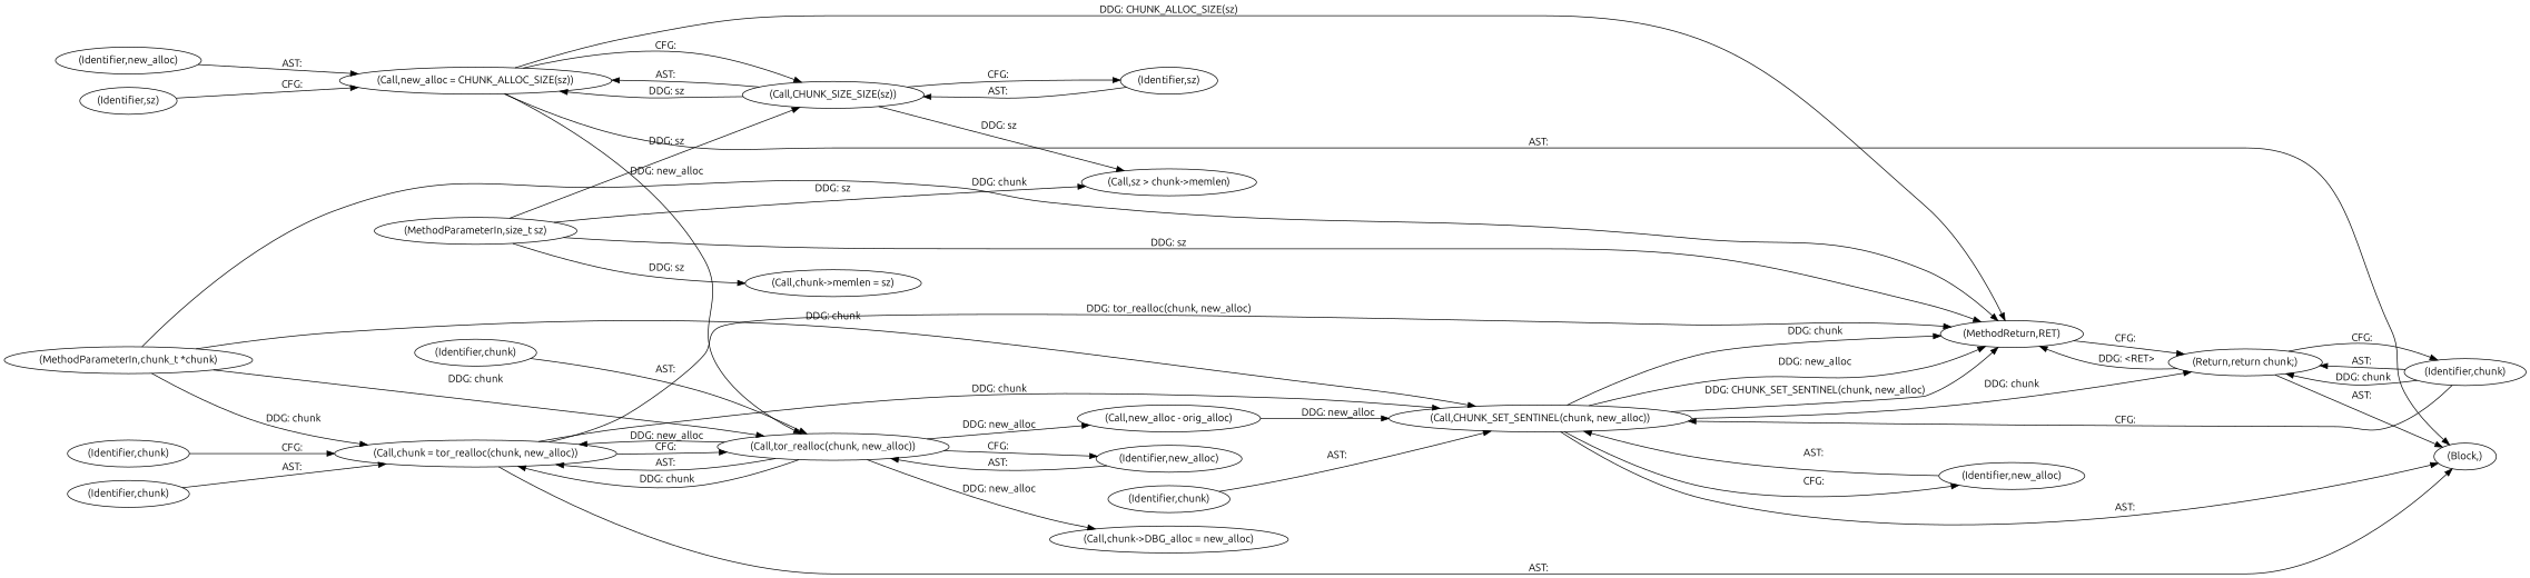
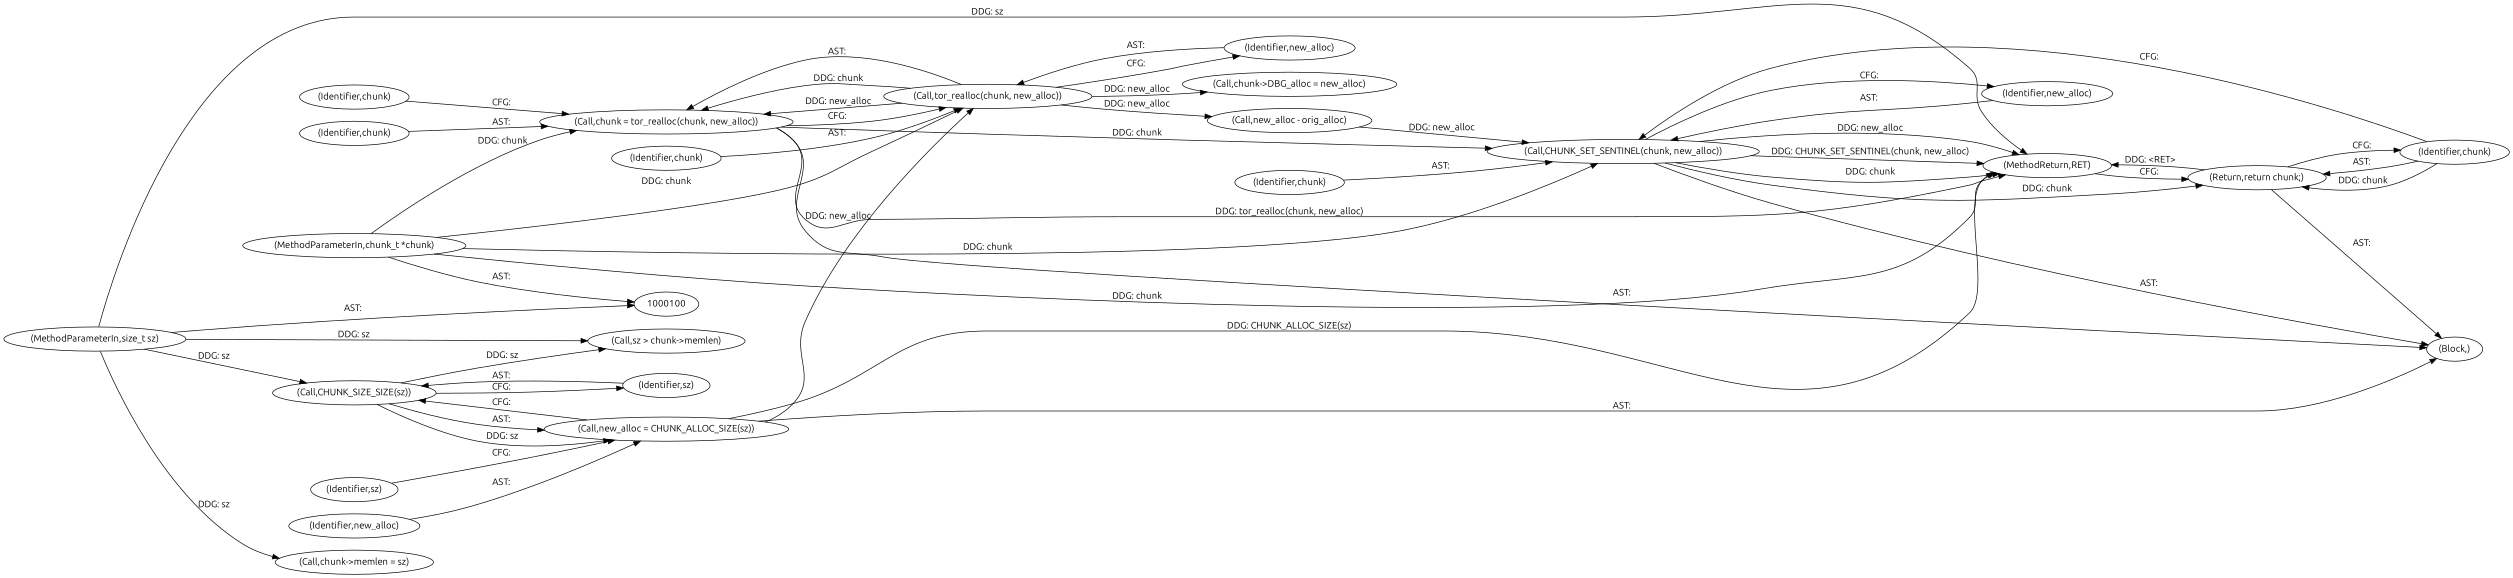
  digraph {
    fontname=Ubuntu
    rankdir=LR
    node [fontname=Ubuntu]
    edge [fontname=Ubuntu]
    n1 [label="(Call,chunk = tor_realloc(chunk, new_alloc))"]
    n2 [label="(Call,tor_realloc(chunk, new_alloc))"]
    n3 [label="(Call,CHUNK_SET_SENTINEL(chunk, new_alloc))"]
    n4 [label="(Block,)"]
    n5 [label="(MethodReturn,RET)"]
    n6 [label="(Call,chunk->DBG_alloc = new_alloc)"]
    n7 [label="(Call,new_alloc - orig_alloc)"]
    n8 [label="(Identifier,new_alloc)"]
    n9 [label="(Return,return chunk;)"]
    n10 [label="(Identifier,new_alloc)"]
    n11 [label="(MethodParameterIn,chunk_t *chunk)"]
+   1000100
    n13 [label="(Identifier,chunk)"]
    n14 [label="(Call,new_alloc = CHUNK_ALLOC_SIZE(sz))"]
    n15 [label="(Call,CHUNK_SIZE_SIZE(sz))"]
    n16 [label="(Call,sz > chunk->memlen)"]
    n17 [label="(Identifier,sz)"]
    n18 [label="(MethodParameterIn,size_t sz)"]
    n19 [label="(Call,chunk->memlen = sz)"]
    n20 [label="(Identifier,chunk)"]
    n21 [label="(Identifier,chunk)"]
    n22 [label="(Identifier,chunk)"]
    n23 [label="(Identifier,new_alloc)"]
    n24 [label="(Identifier,chunk)"]
    n25 [label="(Identifier,sz)"]
    n1 -> n2 [label="CFG: "]
    n1 -> n3 [label="DDG: chunk"]
    n1 -> n4 [label="AST: "]
    n1 -> n5 [label="DDG: tor_realloc(chunk, new_alloc)"]
    n2 -> n1 [label="AST: "]
    n2 -> n1 [label="DDG: chunk"]
    n2 -> n1 [label="DDG: new_alloc"]
    n2 -> n6 [label="DDG: new_alloc"]
    n2 -> n7 [label="DDG: new_alloc"]
    n2 -> n8 [label="CFG: "]
    n3 -> n4 [label="AST: "]
    n3 -> n5 [label="DDG: chunk"]
    n3 -> n5 [label="DDG: new_alloc"]
    n3 -> n5 [label="DDG: CHUNK_SET_SENTINEL(chunk, new_alloc)"]
    n3 -> n9 [label="DDG: chunk"]
    n3 -> n10 [label="CFG: "]
    n5 -> n9 [label="CFG: "]
    n7 -> n3 [label="DDG: new_alloc"]
    n8 -> n2 [label="AST: "]
    n9 -> n4 [label="AST: "]
    n9 -> n5 [label="DDG: <RET>"]
    n9 -> n13 [label="CFG: "]
    n10 -> n3 [label="AST: "]
    n11 -> n1 [label="DDG: chunk"]
    n11 -> n2 [label="DDG: chunk"]
    n11 -> n3 [label="DDG: chunk"]
    n11 -> n5 [label="DDG: chunk"]
+   n11 -> 1000100 [label="AST: "]
    n13 -> n3 [label="CFG: "]
    n13 -> n9 [label="AST: "]
    n13 -> n9 [label="DDG: chunk"]
    n14 -> n2 [label="DDG: new_alloc"]
    n14 -> n4 [label="AST: "]
    n14 -> n5 [label="DDG: CHUNK_ALLOC_SIZE(sz)"]
    n14 -> n15 [label="CFG: "]
    n15 -> n14 [label="AST: "]
    n15 -> n14 [label="DDG: sz"]
    n15 -> n16 [label="DDG: sz"]
    n15 -> n17 [label="CFG: "]
    n17 -> n15 [label="AST: "]
    n18 -> n5 [label="DDG: sz"]
+   n18 -> 1000100 [label="AST: "]
    n18 -> n15 [label="DDG: sz"]
    n18 -> n16 [label="DDG: sz"]
    n18 -> n19 [label="DDG: sz"]
    n20 -> n1 [label="CFG: "]
    n21 -> n3 [label="AST: "]
    n22 -> n2 [label="AST: "]
    n23 -> n14 [label="AST: "]
    n24 -> n1 [label="AST: "]
    n25 -> n14 [label="CFG: "]
  }
